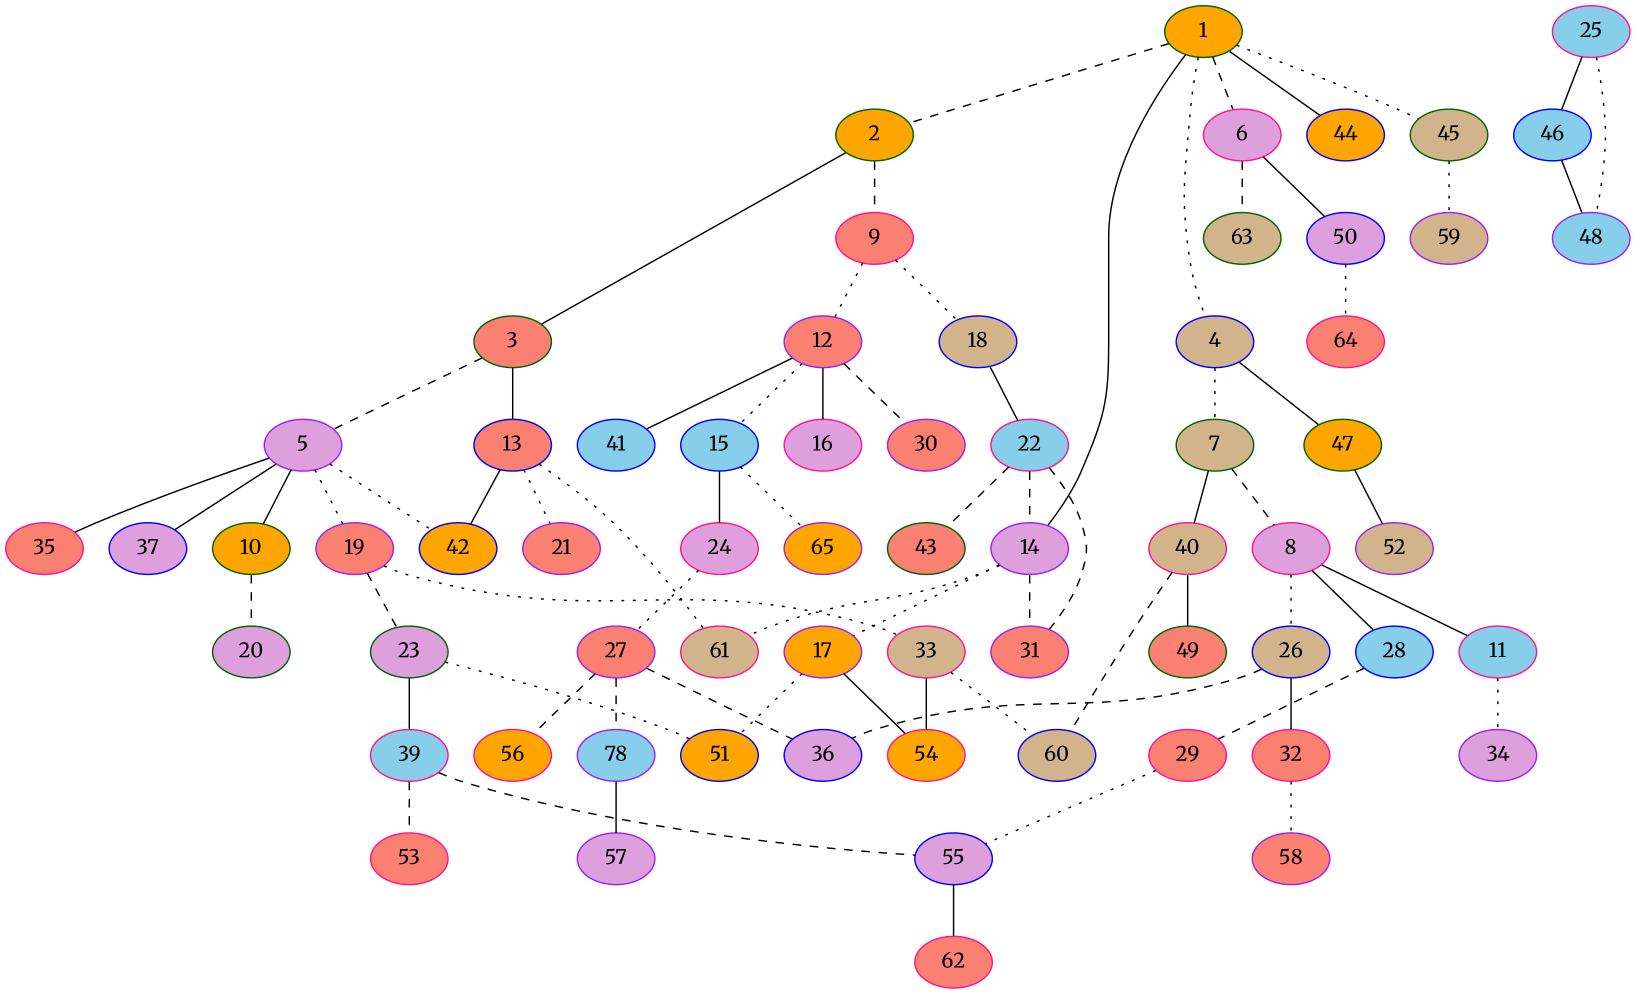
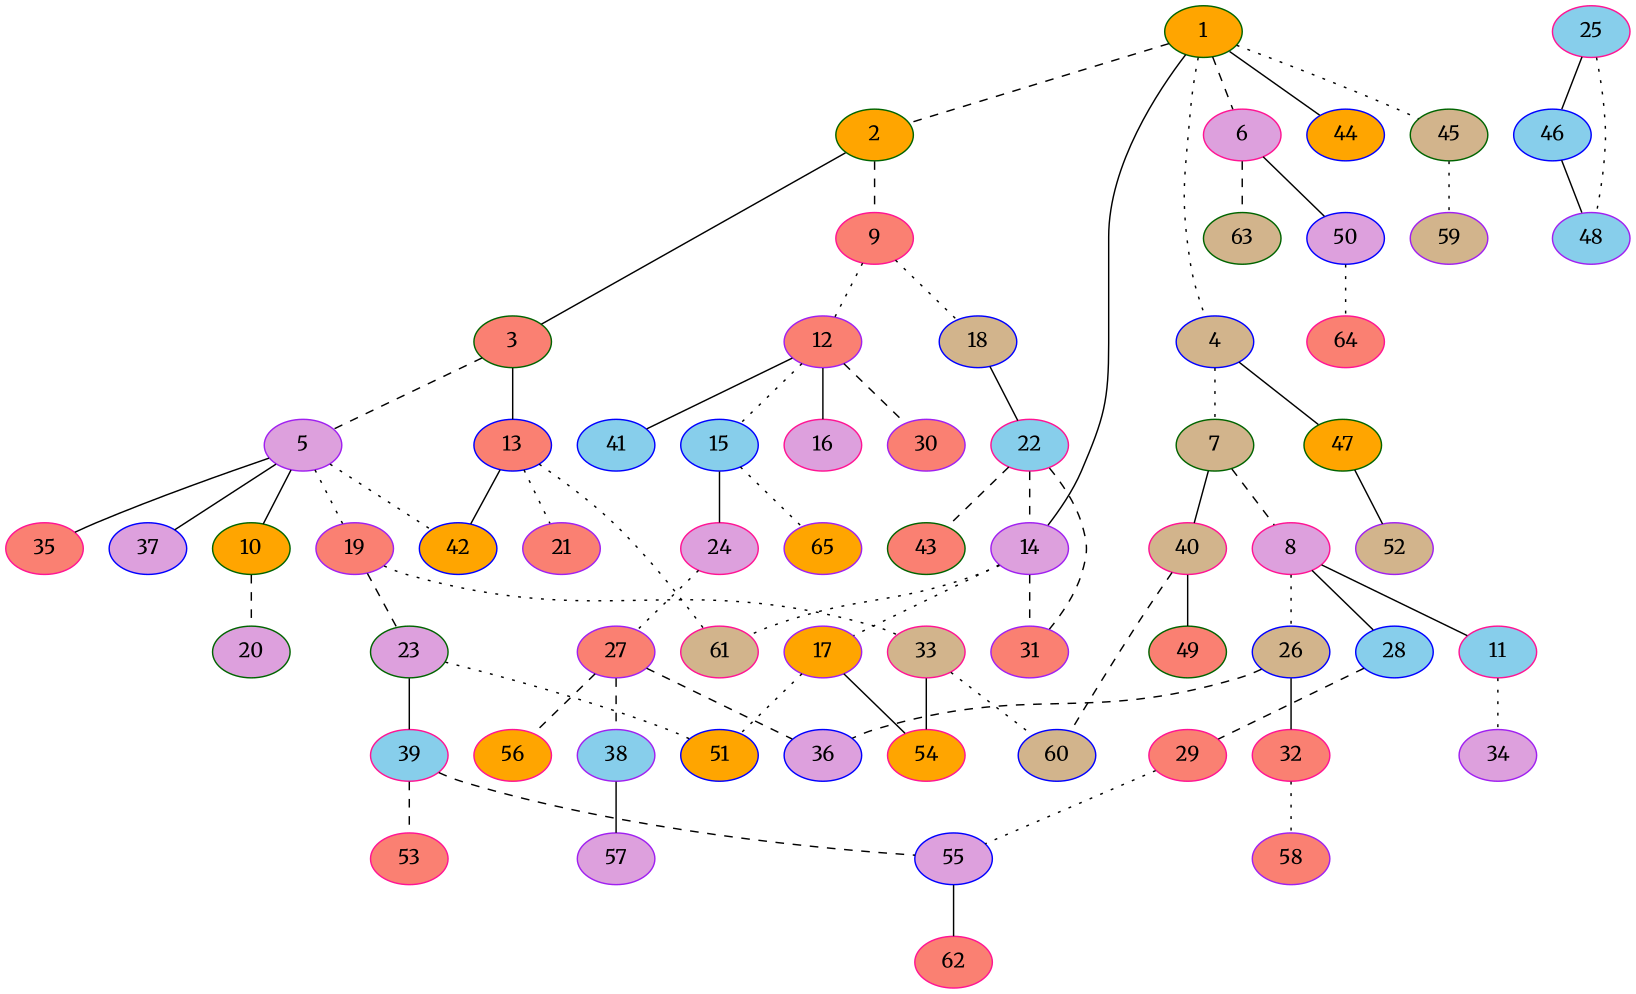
  graph {
    fontname=Merriweather
    node [color=deeppink fillcolor=salmon fontname=Merriweather style=filled]
    edge [fontname=Merriweather style=solid]
    1 [color=darkgreen fillcolor=orange]
    2 [color=darkgreen fillcolor=orange]
    4 [color=blue fillcolor=tan]
    6 [fillcolor=plum]
    14 [color=purple fillcolor=plum]
    44 [color=blue fillcolor=orange]
    45 [color=darkgreen fillcolor=tan]
    3 [color=darkgreen]
    9
    7 [color=darkgreen fillcolor=tan]
    47 [color=darkgreen fillcolor=orange]
    50 [color=blue fillcolor=plum]
    63 [color=darkgreen fillcolor=tan]
    61 [fillcolor=tan]
    17 [color=purple fillcolor=orange]
    31 [color=purple]
    59 [color=purple fillcolor=tan]
    5 [color=purple fillcolor=plum]
    13 [color=blue]
    12 [color=purple]
    18 [color=blue fillcolor=tan]
    10 [color=darkgreen fillcolor=orange]
    19 [color=purple]
    35
    37 [color=blue fillcolor=plum]
    42 [color=blue fillcolor=orange]
    21 [color=purple]
    8 [fillcolor=plum]
    40 [fillcolor=tan]
    52 [color=purple fillcolor=tan]
    20 [color=darkgreen fillcolor=plum]
    23 [color=darkgreen fillcolor=plum]
    33 [fillcolor=tan]
    64
    11 [fillcolor=skyblue]
    26 [color=blue fillcolor=tan]
    28 [color=blue fillcolor=skyblue]
    60 [color=blue fillcolor=tan]
    49 [color=darkgreen]
    34 [color=purple fillcolor=plum]
    32
    36 [color=blue fillcolor=plum]
    29
    15 [color=blue fillcolor=skyblue]
    16 [fillcolor=plum]
    30 [color=purple]
    41 [color=blue fillcolor=skyblue]
    22 [fillcolor=skyblue]
    24 [fillcolor=plum]
    65 [color=purple fillcolor=orange]
    51 [color=blue fillcolor=orange]
    54 [fillcolor=orange]
    27 [color=purple]
    43 [color=darkgreen]
    39 [fillcolor=skyblue]
    25 [fillcolor=skyblue]
    46 [color=blue fillcolor=skyblue]
    48 [color=purple fillcolor=skyblue]
    55 [color=blue fillcolor=plum]
    53
-   38 [color=purple fillcolor=skyblue label=78]
+   38 [color=purple fillcolor=skyblue]
    56 [fillcolor=orange]
    58 [color=purple]
    57 [color=purple fillcolor=plum]
    62
    1 -- 2 [style=dashed]
    1 -- 4 [style=dotted]
    1 -- 6 [style=dashed]
    1 -- 14
    1 -- 44
    1 -- 45 [style=dotted]
    2 -- 3
    2 -- 9 [style=dashed]
    4 -- 7 [style=dotted]
    4 -- 47
    6 -- 50
    6 -- 63 [style=dashed]
    14 -- 61 [style=dotted]
    14 -- 17 [style=dotted]
    14 -- 31 [style=dashed]
    45 -- 59 [style=dotted]
    3 -- 5 [style=dashed]
    3 -- 13
    9 -- 12 [style=dotted]
    9 -- 18 [style=dotted]
    7 -- 8 [style=dashed]
    7 -- 40
    47 -- 52
    50 -- 64 [style=dotted]
    17 -- 51 [style=dotted]
    17 -- 54
    5 -- 10
    5 -- 19 [style=dotted]
    5 -- 35
    5 -- 37
    5 -- 42 [style=dotted]
    13 -- 61 [style=dotted]
    13 -- 42
    13 -- 21 [style=dotted]
    12 -- 15 [style=dotted]
    12 -- 16
    12 -- 30 [style=dashed]
    12 -- 41
    18 -- 22
    10 -- 20 [style=dashed]
    19 -- 23 [style=dashed]
    19 -- 33 [style=dotted]
    8 -- 11
    8 -- 26 [style=dotted]
    8 -- 28
    40 -- 60 [style=dashed]
    40 -- 49
    23 -- 51 [style=dotted]
    23 -- 39
    33 -- 60 [style=dotted]
    33 -- 54
    11 -- 34 [style=dotted]
    26 -- 32
    26 -- 36 [style=dashed]
    28 -- 29 [style=dashed]
    32 -- 58 [style=dotted]
    29 -- 55 [style=dotted]
    15 -- 24
    15 -- 65 [style=dotted]
    22 -- 14 [style=dashed]
    22 -- 31 [style=dashed]
    22 -- 43 [style=dashed]
    24 -- 27 [style=dotted]
    27 -- 36 [style=dashed]
    27 -- 38 [style=dashed]
    27 -- 56 [style=dashed]
    39 -- 55 [style=dashed]
    39 -- 53 [style=dashed]
    25 -- 46
    25 -- 48 [style=dotted]
    46 -- 48
    55 -- 62
    38 -- 57
  }
